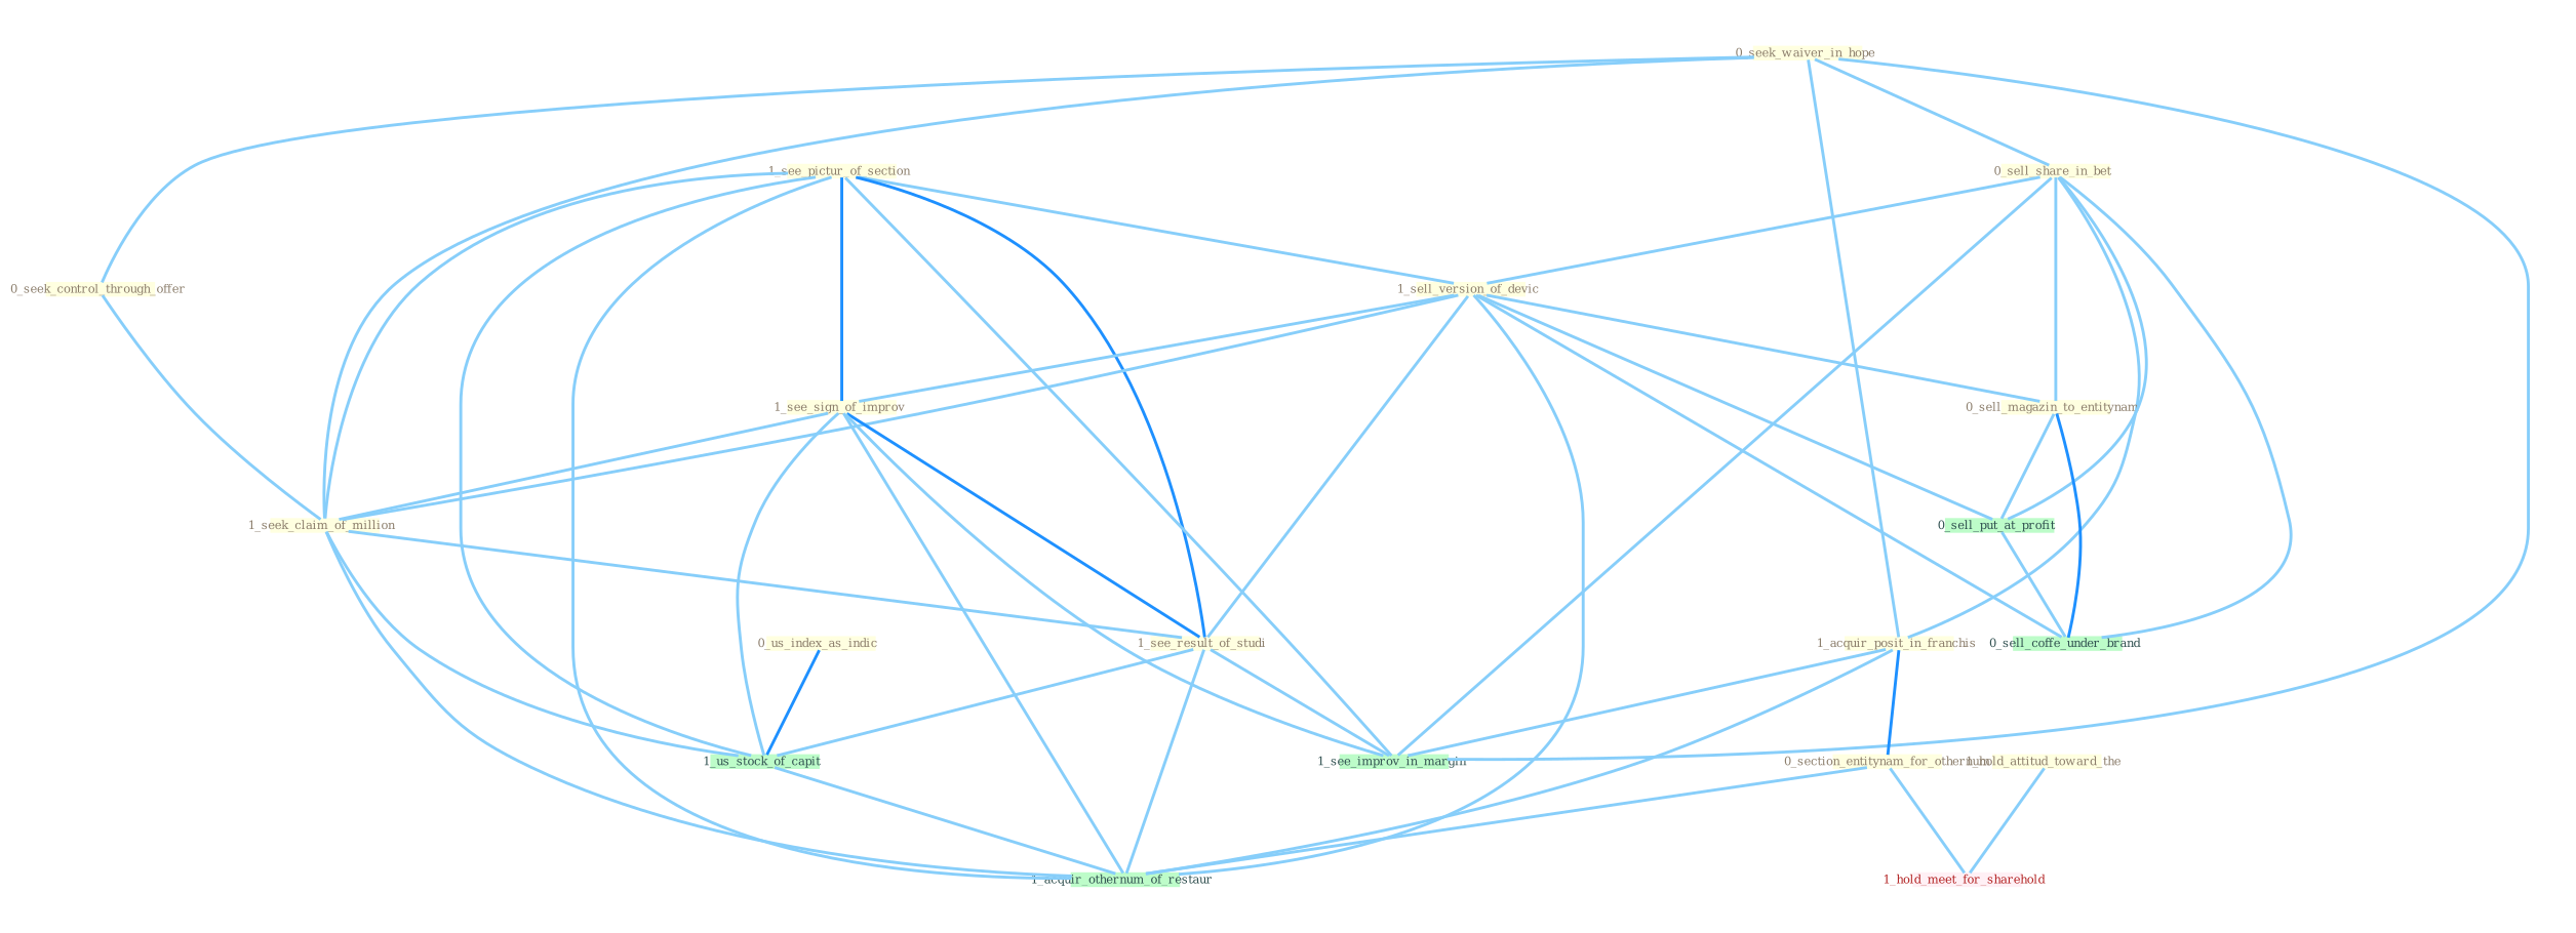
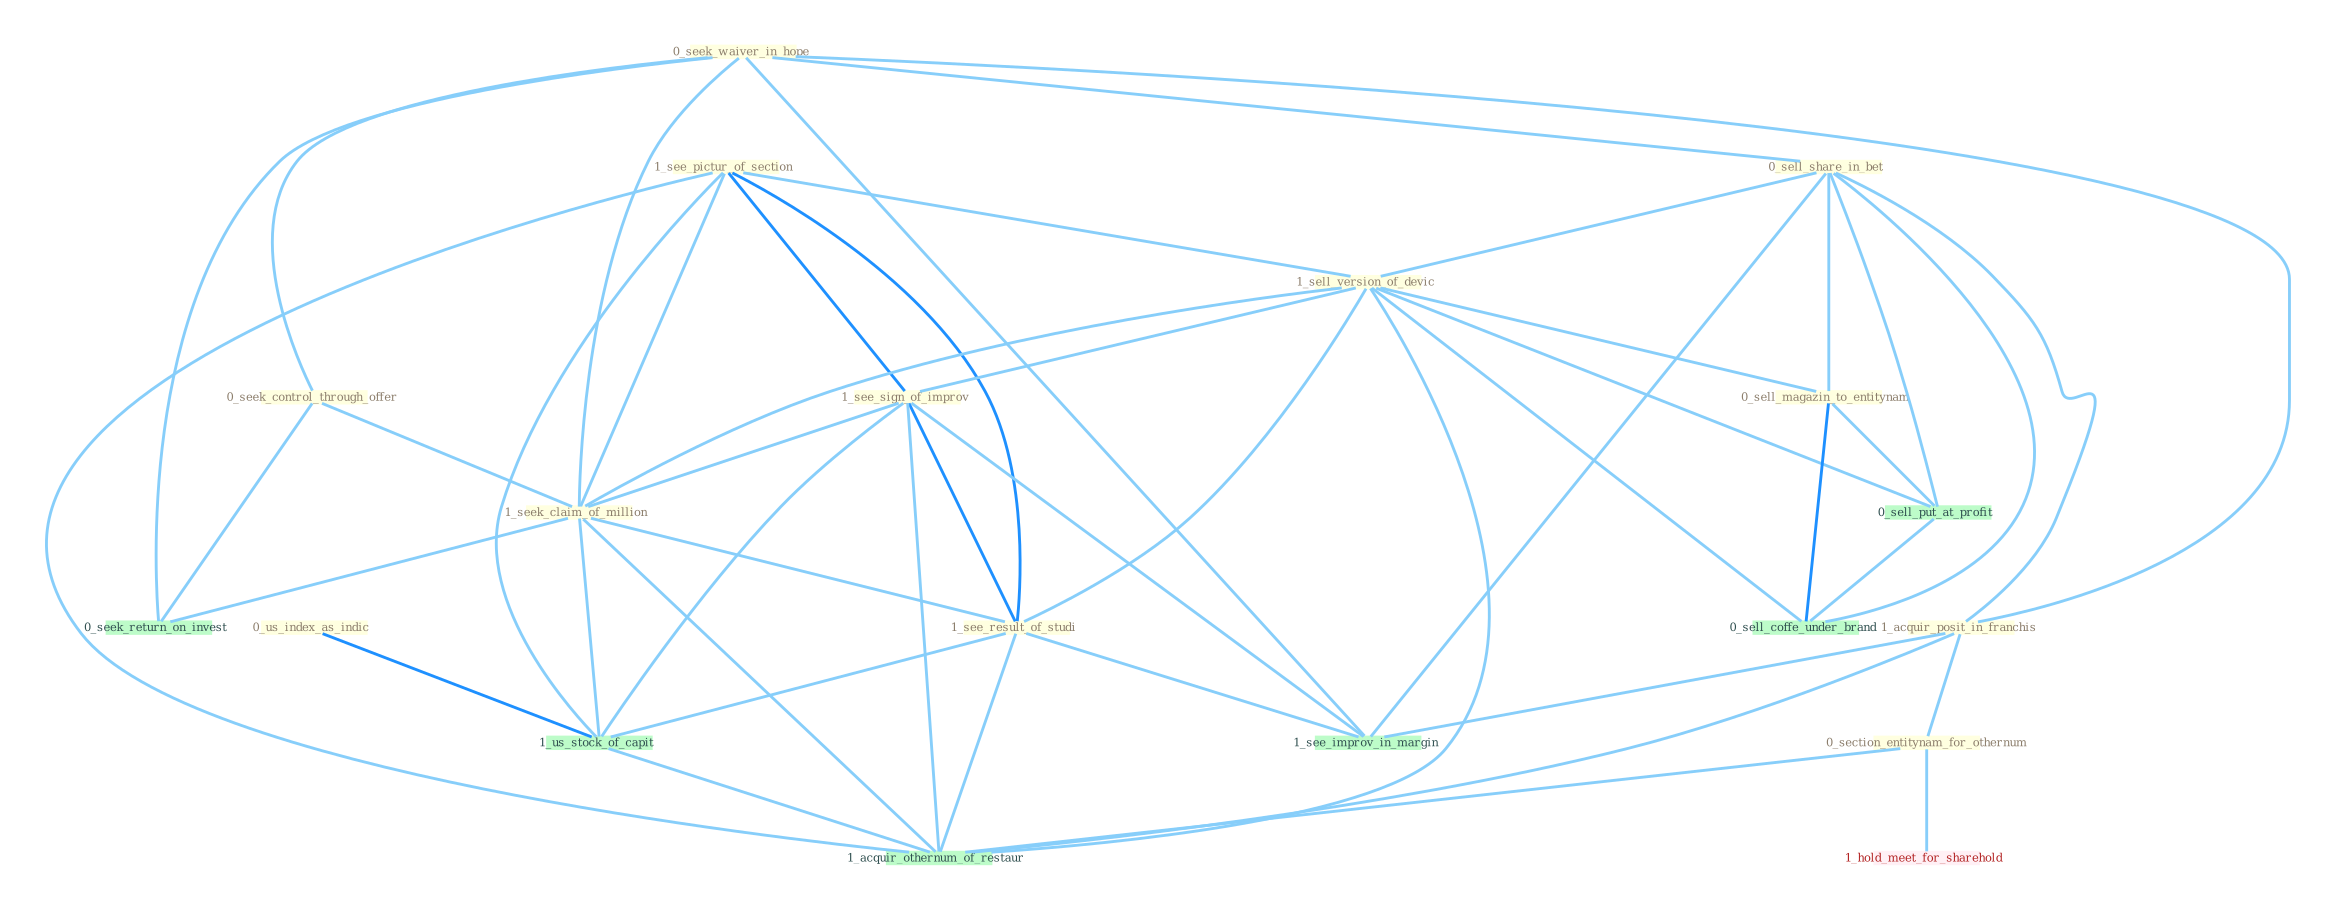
  graph {
    node [color="#ffffe0" fixedsize=true fontcolor="#8b7d6b" fontsize=4 shape=polygon style=filled]
    edge [color="#87cefa" w=1]
    "0_us_index_as_indic " [height=.06 width=.5]
    "0_seek_waiver_in_hope " [height=.06 width=.5]
    "1_see_pictur_of_section " [height=.06 width=.5]
    "0_sell_share_in_bet " [height=.06 width=.5]
-   "1_hold_attitud_toward_the " [height=.06 width=.5]
    "1_acquir_posit_in_franchis " [height=.06 width=.5]
    "0_seek_control_through_offer " [height=.06 width=.5]
    "1_sell_version_of_devic " [height=.06 width=.5]
    "1_see_sign_of_improv " [height=.06 width=.5]
    "0_sell_magazin_to_entitynam " [height=.06 width=.5]
    n11 [height=.06 label="0_section_entitynam_for_othernum" width=.5]
    "1_seek_claim_of_million " [height=.06 width=.5]
    "1_see_result_of_studi " [height=.06 width=.5]
    "1_hold_meet_for_sharehold " [color="#fff0f5" fontcolor="#b22222" height=.06 width=.5]
    "1_us_stock_of_capit " [color="#BDFCC9" fontcolor="#2f4f4f" height=.06 width=.5]
+   "0_seek_return_on_invest " [color="#BDFCC9" fontcolor="#2f4f4f" height=.06 width=.5]
    "1_see_improv_in_margin " [color="#BDFCC9" fontcolor="#2f4f4f" height=.06 width=.5]
    "1_acquir_othernum_of_restaur " [color="#BDFCC9" fontcolor="#2f4f4f" height=.06 width=.5]
    "0_sell_put_at_profit " [color="#BDFCC9" fontcolor="#2f4f4f" height=.06 width=.5]
    "0_sell_coffe_under_brand " [color="#BDFCC9" fontcolor="#2f4f4f" height=.06 width=.5]
    subgraph sub_1 {
      "0_us_index_as_indic "
      "0_seek_waiver_in_hope "
      "1_see_pictur_of_section "
      "0_sell_share_in_bet "
-     "1_hold_attitud_toward_the "
      "1_acquir_posit_in_franchis "
      "0_seek_control_through_offer "
      "1_sell_version_of_devic "
      "1_see_sign_of_improv "
      "0_sell_magazin_to_entitynam "
      n11
      "1_seek_claim_of_million "
      "1_see_result_of_studi "
    }
    subgraph sub_2 {
      "1_hold_meet_for_sharehold "
    }
    "0_us_index_as_indic " -- "1_us_stock_of_capit " [color="#1e90ff"]
    "0_seek_waiver_in_hope " -- "0_sell_share_in_bet "
    "0_seek_waiver_in_hope " -- "1_acquir_posit_in_franchis "
    "0_seek_waiver_in_hope " -- "0_seek_control_through_offer "
    "0_seek_waiver_in_hope " -- "1_seek_claim_of_million "
+   "0_seek_waiver_in_hope " -- "0_seek_return_on_invest "
    "0_seek_waiver_in_hope " -- "1_see_improv_in_margin "
    "1_see_pictur_of_section " -- "1_sell_version_of_devic "
    "1_see_pictur_of_section " -- "1_see_sign_of_improv " [color="#1e90ff" w=2]
    "1_see_pictur_of_section " -- "1_seek_claim_of_million "
    "1_see_pictur_of_section " -- "1_see_result_of_studi " [color="#1e90ff" w=2]
    "1_see_pictur_of_section " -- "1_us_stock_of_capit "
-   "1_see_pictur_of_section " -- "1_see_improv_in_margin "
    "1_see_pictur_of_section " -- "1_acquir_othernum_of_restaur "
    "0_sell_share_in_bet " -- "1_acquir_posit_in_franchis "
    "0_sell_share_in_bet " -- "1_sell_version_of_devic "
    "0_sell_share_in_bet " -- "0_sell_magazin_to_entitynam "
    "0_sell_share_in_bet " -- "1_see_improv_in_margin "
    "0_sell_share_in_bet " -- "0_sell_put_at_profit "
    "0_sell_share_in_bet " -- "0_sell_coffe_under_brand "
-   "1_hold_attitud_toward_the " -- "1_hold_meet_for_sharehold "
-   "1_acquir_posit_in_franchis " -- n11 [color="#1e90ff"]
+   "1_acquir_posit_in_franchis " -- n11
    "1_acquir_posit_in_franchis " -- "1_see_improv_in_margin "
    "1_acquir_posit_in_franchis " -- "1_acquir_othernum_of_restaur "
    "0_seek_control_through_offer " -- "1_seek_claim_of_million "
+   "0_seek_control_through_offer " -- "0_seek_return_on_invest "
    "1_sell_version_of_devic " -- "1_see_sign_of_improv "
    "1_sell_version_of_devic " -- "0_sell_magazin_to_entitynam "
    "1_sell_version_of_devic " -- "1_seek_claim_of_million "
    "1_sell_version_of_devic " -- "1_see_result_of_studi "
    "1_sell_version_of_devic " -- "1_acquir_othernum_of_restaur "
    "1_sell_version_of_devic " -- "0_sell_put_at_profit "
    "1_sell_version_of_devic " -- "0_sell_coffe_under_brand "
    "1_see_sign_of_improv " -- "1_seek_claim_of_million "
    "1_see_sign_of_improv " -- "1_see_result_of_studi " [color="#1e90ff" w=2]
    "1_see_sign_of_improv " -- "1_us_stock_of_capit "
    "1_see_sign_of_improv " -- "1_see_improv_in_margin "
    "1_see_sign_of_improv " -- "1_acquir_othernum_of_restaur "
    "0_sell_magazin_to_entitynam " -- "0_sell_put_at_profit "
    "0_sell_magazin_to_entitynam " -- "0_sell_coffe_under_brand " [color="#1e90ff"]
    n11 -- "1_hold_meet_for_sharehold "
    n11 -- "1_acquir_othernum_of_restaur "
    "1_seek_claim_of_million " -- "1_see_result_of_studi "
    "1_seek_claim_of_million " -- "1_us_stock_of_capit "
+   "1_seek_claim_of_million " -- "0_seek_return_on_invest "
    "1_seek_claim_of_million " -- "1_acquir_othernum_of_restaur "
    "1_see_result_of_studi " -- "1_us_stock_of_capit "
    "1_see_result_of_studi " -- "1_see_improv_in_margin "
    "1_see_result_of_studi " -- "1_acquir_othernum_of_restaur "
    "1_us_stock_of_capit " -- "1_acquir_othernum_of_restaur "
    "0_sell_put_at_profit " -- "0_sell_coffe_under_brand "
  }
